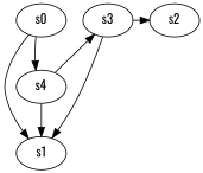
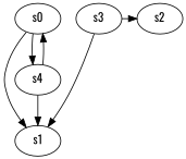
  digraph {
    fontname=Oswald
    node [fontname=Oswald player=0]
    edge [fontname=Oswald]
    s1 [player=1]
    s0
    s4 [player=1]
    s3
    s2
    s0 -> s1 [constraint="time % 7 == 5"]
    s0 -> s4
    s4 -> s1
-   s4 -> s3 [constraint="time == 0 || time == 1 || time == 11 || time == 17"]
+   s4 -> s0 [constraint="time == 0 || time == 1 || time == 11 || time == 17"]
    s3 -> s1 [constraint="time % 2 == 1 && time % 5 == 4"]
    s3 -> s2 [constraint="time % 6 == 1"]
  }
